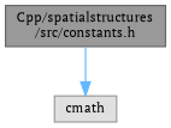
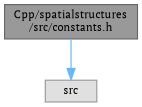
  digraph {
    fontname="PT Serif"
    node [fontname="PT Serif" fontsize=10 shape=box style=filled]
    n1 [color=gray40 fillcolor=grey60 fontcolor=black height=0.2 label="Cpp/spatialstructures\l/src/constants.h" width=0.4]
-   n2 [color=grey60 fillcolor="#E0E0E0" height=0.2 label=cmath width=0.4]
+   n2 [color=grey60 fillcolor="#E0E0E0" height=0.2 label=src width=0.4]
    n1 -> n2 [color=steelblue1 fontname="PT Serif" fontsize=10 labelfontname=Helvetica labelfontsize=10 style=solid]
  }
